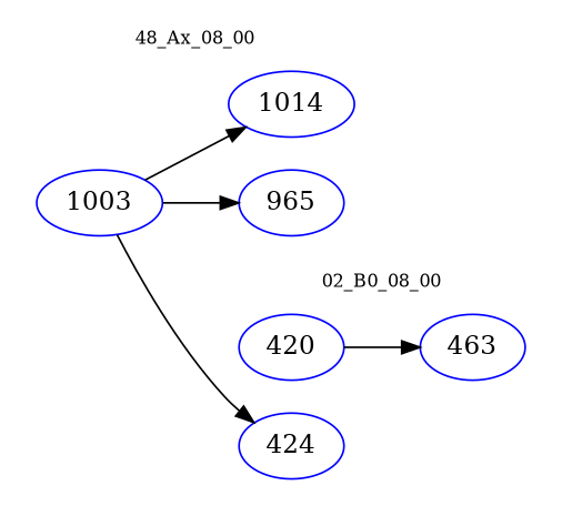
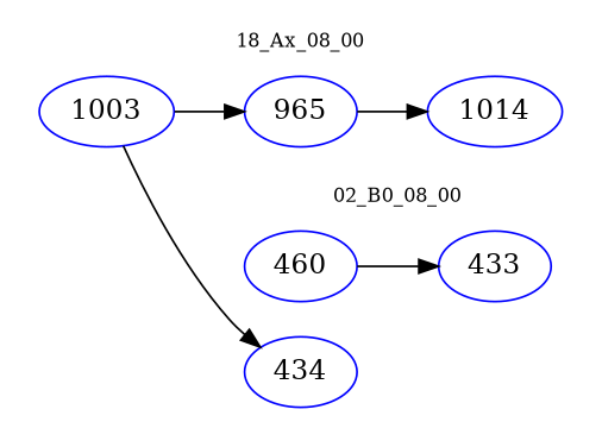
  digraph {
    rankdir=LR
    node [color=blue]
    edge [color=black]
    n1 [label=1003]
    n2 [label=965]
    n3 [label=1014]
-   n4 [label=420]
-   n5 [label=463]
-   n6 [label=424]
+   n4 [label=460]
+   n5 [label=433]
+   n6 [label=434]
    subgraph cluster_1 {
      color=white
      fontsize=10
-     label="48_Ax_08_00"
+     label="18_Ax_08_00"
      n1
      n2
      n3
    }
    subgraph cluster_2 {
      color=white
      fontsize=10
      label="02_B0_08_00"
      n4
      n5
      n6
    }
    n1 -> n2
    n1 -> n6
-   n1 -> n3
+   n2 -> n3
    n4 -> n5
  }
